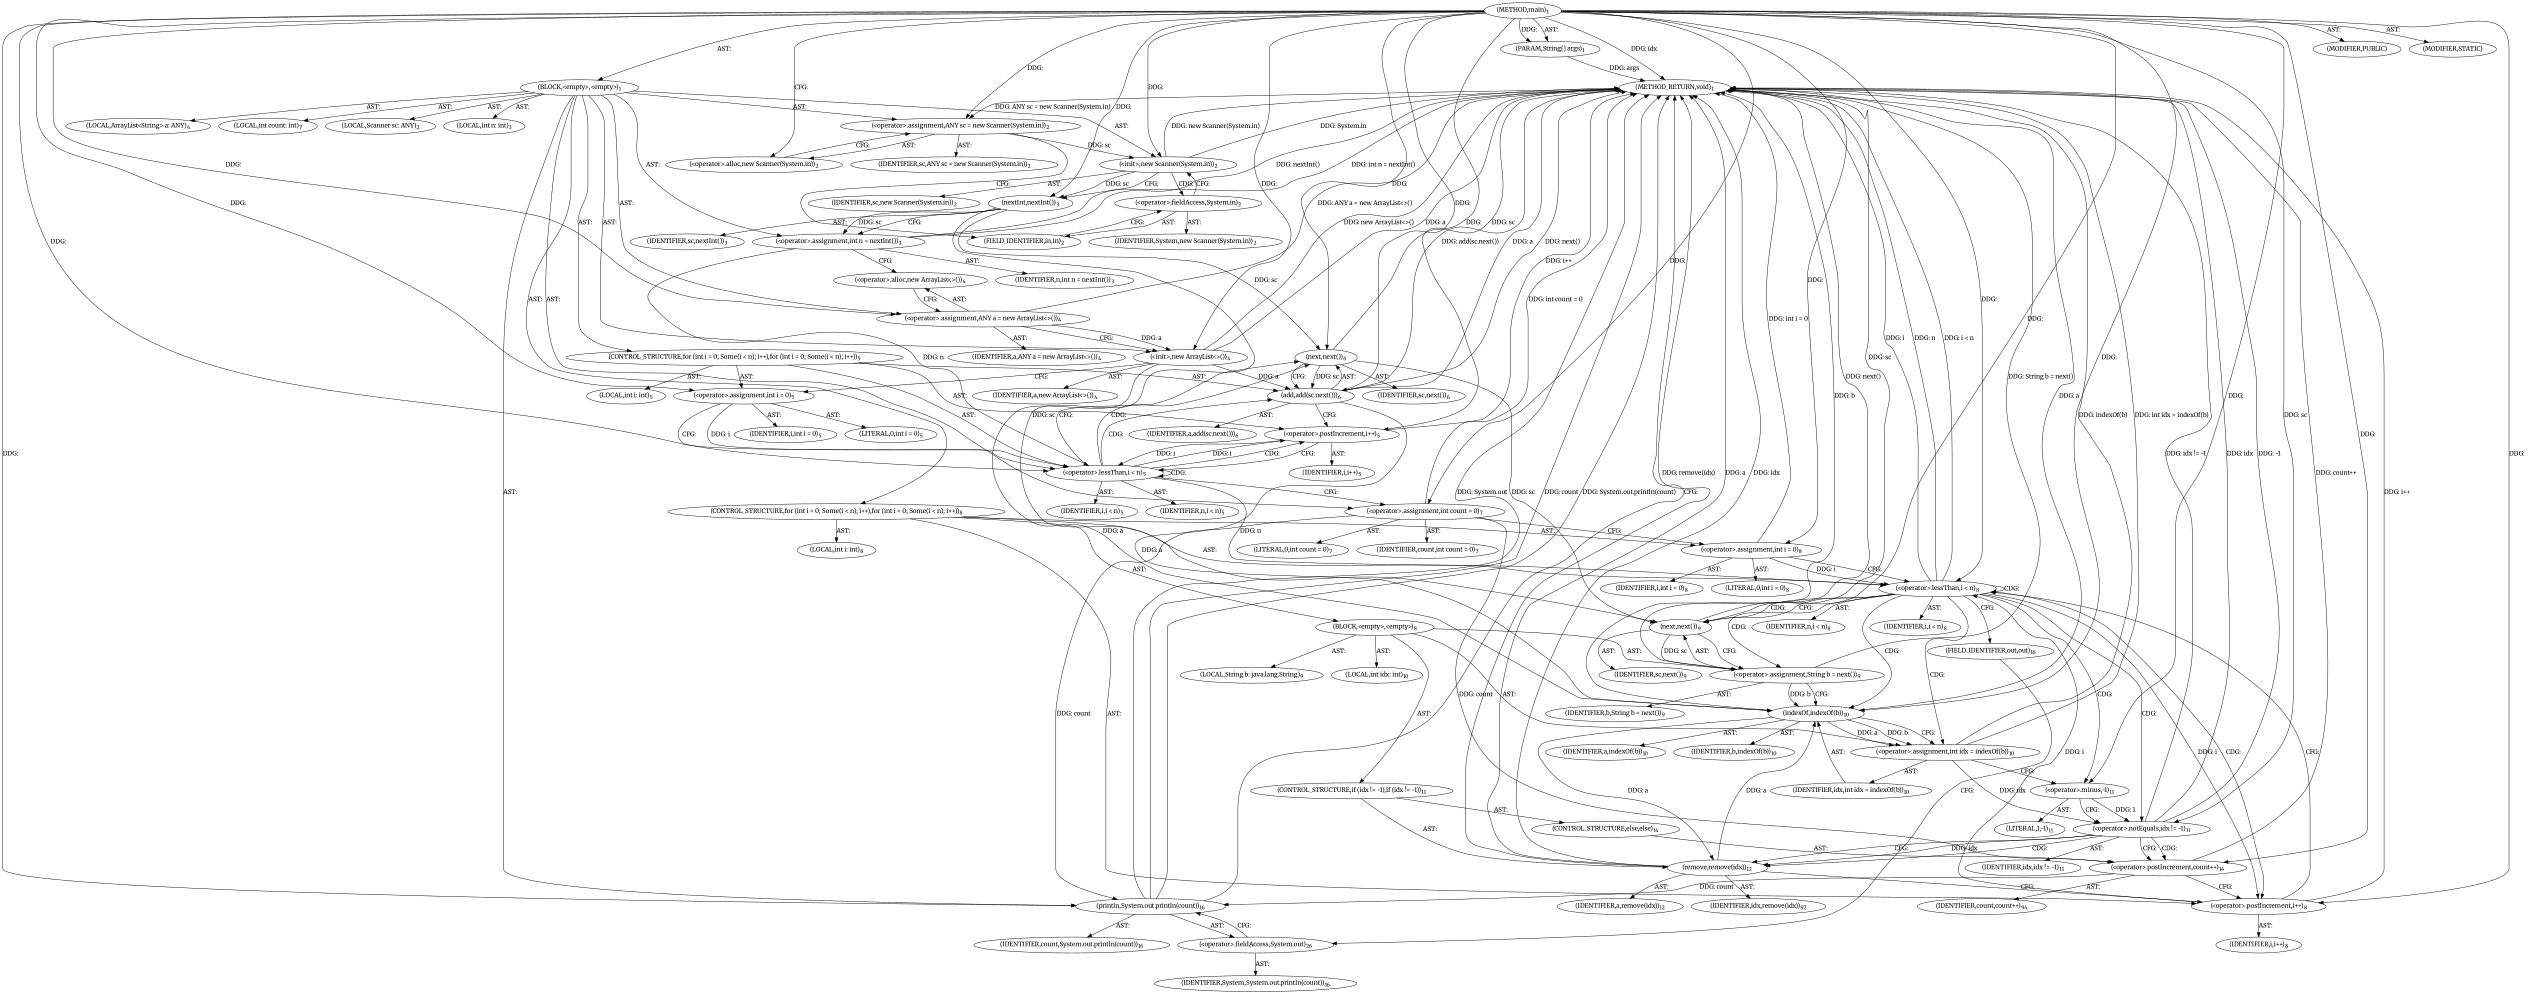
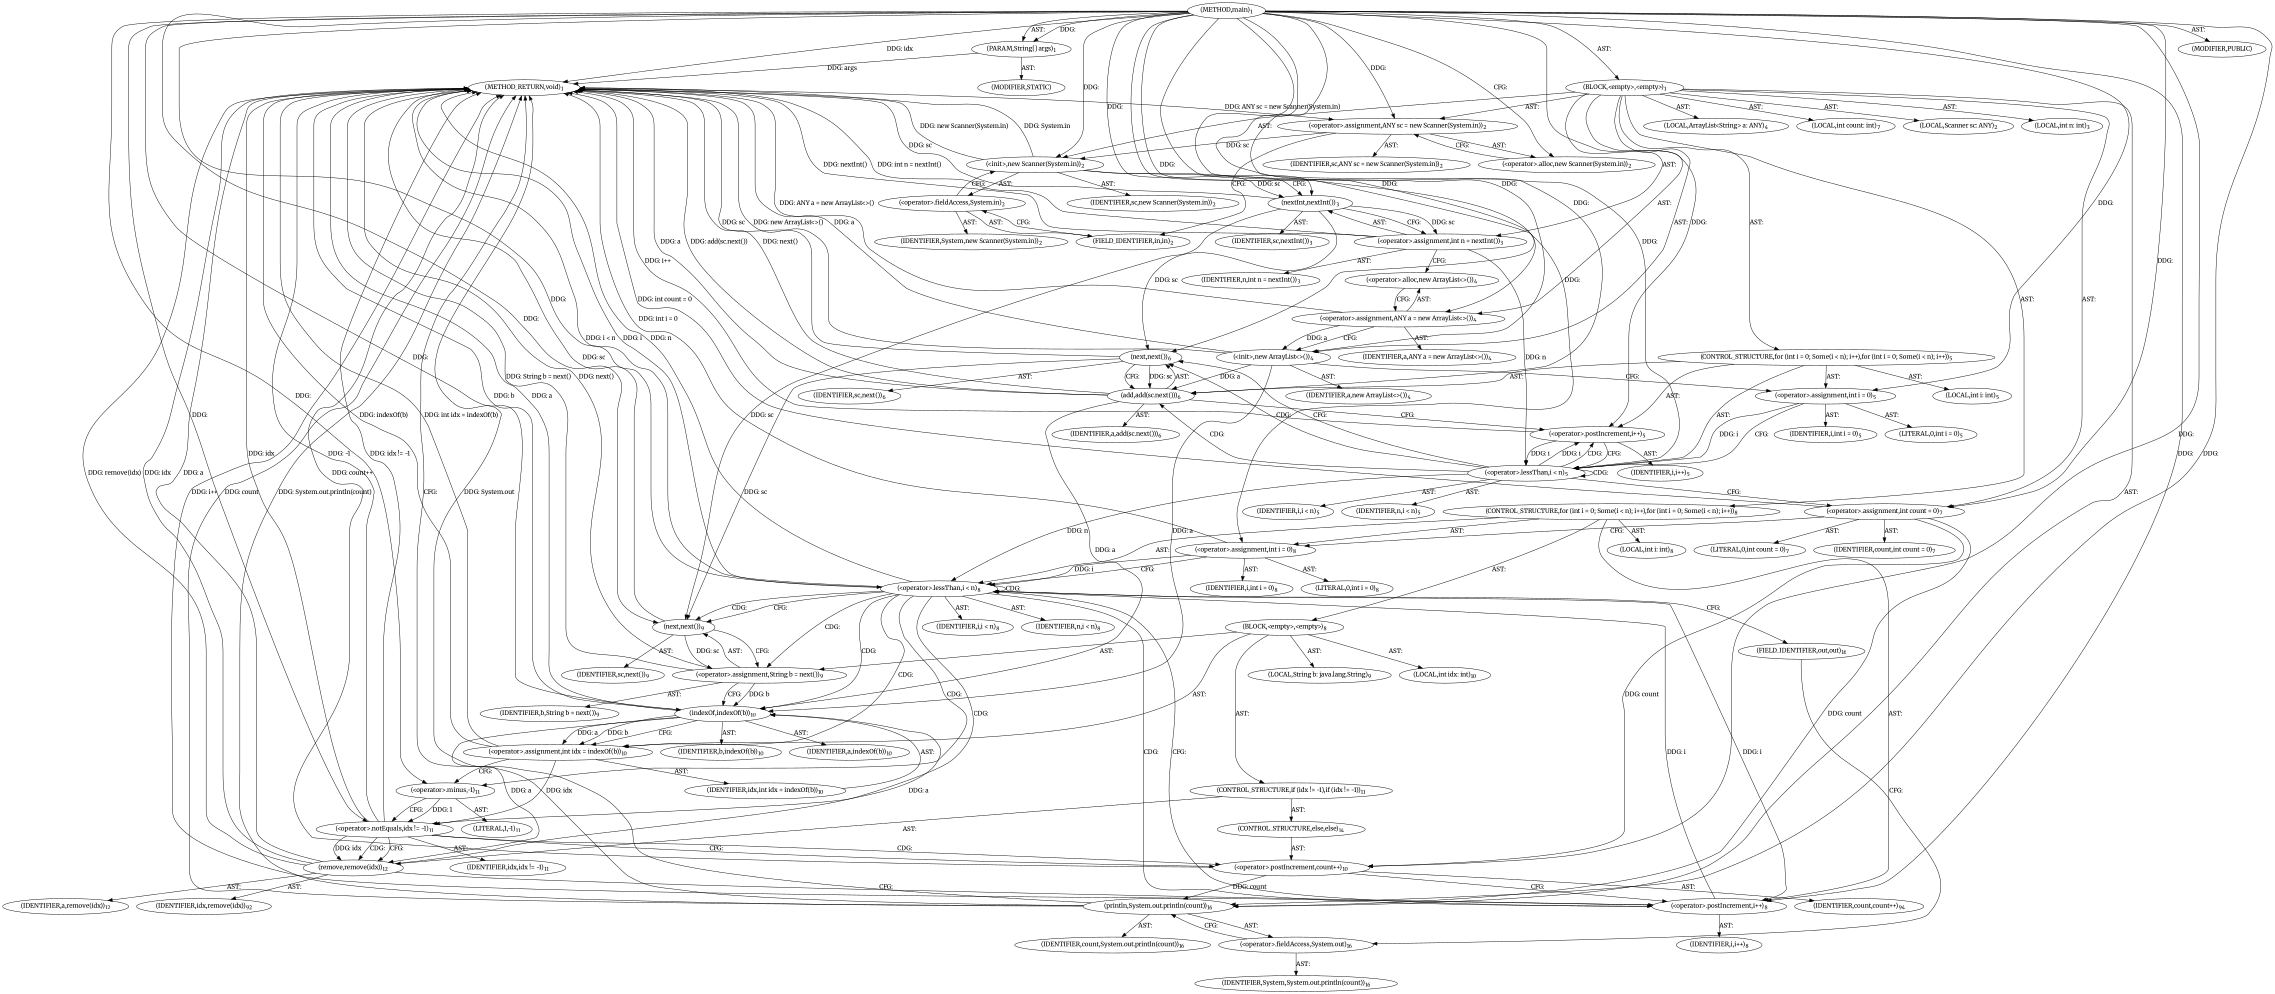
  digraph {
    fontname=Merriweather
    node [fontname=Merriweather]
    edge [fontname=Merriweather]
    n1 [label=<(METHOD,main)<SUB>1</SUB>>]
    n2 [label=<(PARAM,String[] args)<SUB>1</SUB>>]
    n3 [label=<(BLOCK,&lt;empty&gt;,&lt;empty&gt;)<SUB>1</SUB>>]
    n4 [label=<(&lt;operator&gt;.assignment,ANY sc = new Scanner(System.in))<SUB>2</SUB>>]
    n5 [label=<(&lt;operator&gt;.alloc,new Scanner(System.in))<SUB>2</SUB>>]
    n6 [label=<(&lt;init&gt;,new Scanner(System.in))<SUB>2</SUB>>]
    n7 [label=<(nextInt,nextInt())<SUB>3</SUB>>]
    n8 [label=<(&lt;operator&gt;.assignment,ANY a = new ArrayList&lt;&gt;())<SUB>4</SUB>>]
    n9 [label=<(&lt;init&gt;,new ArrayList&lt;&gt;())<SUB>4</SUB>>]
    n10 [label=<(&lt;operator&gt;.assignment,int i = 0)<SUB>5</SUB>>]
    n11 [label=<(&lt;operator&gt;.lessThan,i &lt; n)<SUB>5</SUB>>]
    n12 [label=<(&lt;operator&gt;.postIncrement,i++)<SUB>5</SUB>>]
    n13 [label=<(add,add(sc.next()))<SUB>6</SUB>>]
    n14 [label=<(next,next())<SUB>6</SUB>>]
    n15 [label=<(&lt;operator&gt;.assignment,int count = 0)<SUB>7</SUB>>]
    n16 [label=<(&lt;operator&gt;.assignment,int i = 0)<SUB>8</SUB>>]
    n17 [label=<(&lt;operator&gt;.lessThan,i &lt; n)<SUB>8</SUB>>]
    n18 [label=<(&lt;operator&gt;.postIncrement,i++)<SUB>8</SUB>>]
    n19 [label=<(next,next())<SUB>9</SUB>>]
    n20 [label=<(indexOf,indexOf(b))<SUB>10</SUB>>]
    n21 [label=<(&lt;operator&gt;.notEquals,idx != -1)<SUB>11</SUB>>]
    n22 [label=<(&lt;operator&gt;.minus,-1)<SUB>11</SUB>>]
-   n23 [label=<(&lt;operator&gt;.postIncrement,count++)<SUB>14</SUB>>]
+   n23 [label=<(&lt;operator&gt;.postIncrement,count++)<SUB>10</SUB>>]
    n24 [label=<(println,System.out.println(count))<SUB>16</SUB>>]
    n25 [label=<(MODIFIER,PUBLIC)>]
    n26 [label=<(MODIFIER,STATIC)>]
    n27 [label=<(METHOD_RETURN,void)<SUB>1</SUB>>]
    n28 [label=<(LOCAL,Scanner sc: ANY)<SUB>2</SUB>>]
    n29 [label=<(LOCAL,int n: int)<SUB>3</SUB>>]
    n30 [label=<(&lt;operator&gt;.assignment,int n = nextInt())<SUB>3</SUB>>]
    n31 [label=<(LOCAL,ArrayList&lt;String&gt; a: ANY)<SUB>4</SUB>>]
    n32 [label=<(CONTROL_STRUCTURE,for (int i = 0; Some(i &lt; n); i++),for (int i = 0; Some(i &lt; n); i++))<SUB>5</SUB>>]
    n33 [label=<(LOCAL,int count: int)<SUB>7</SUB>>]
    n34 [label=<(CONTROL_STRUCTURE,for (int i = 0; Some(i &lt; n); i++),for (int i = 0; Some(i &lt; n); i++))<SUB>8</SUB>>]
    n35 [label=<(IDENTIFIER,sc,ANY sc = new Scanner(System.in))<SUB>2</SUB>>]
    n36 [label=<(FIELD_IDENTIFIER,in,in)<SUB>2</SUB>>]
    n37 [label=<(IDENTIFIER,sc,new Scanner(System.in))<SUB>2</SUB>>]
    n38 [label=<(&lt;operator&gt;.fieldAccess,System.in)<SUB>2</SUB>>]
    n39 [label=<(IDENTIFIER,sc,nextInt())<SUB>3</SUB>>]
    n40 [label=<(&lt;operator&gt;.alloc,new ArrayList&lt;&gt;())<SUB>4</SUB>>]
    n41 [label=<(IDENTIFIER,a,ANY a = new ArrayList&lt;&gt;())<SUB>4</SUB>>]
    n42 [label=<(IDENTIFIER,a,new ArrayList&lt;&gt;())<SUB>4</SUB>>]
    n43 [label=<(IDENTIFIER,i,int i = 0)<SUB>5</SUB>>]
    n44 [label=<(LITERAL,0,int i = 0)<SUB>5</SUB>>]
    n45 [label=<(IDENTIFIER,i,i &lt; n)<SUB>5</SUB>>]
    n46 [label=<(IDENTIFIER,n,i &lt; n)<SUB>5</SUB>>]
    n47 [label=<(IDENTIFIER,i,i++)<SUB>5</SUB>>]
    n48 [label=<(IDENTIFIER,a,add(sc.next()))<SUB>6</SUB>>]
    n49 [label=<(IDENTIFIER,sc,next())<SUB>6</SUB>>]
    n50 [label=<(IDENTIFIER,count,int count = 0)<SUB>7</SUB>>]
    n51 [label=<(LITERAL,0,int count = 0)<SUB>7</SUB>>]
    n52 [label=<(IDENTIFIER,i,int i = 0)<SUB>8</SUB>>]
    n53 [label=<(LITERAL,0,int i = 0)<SUB>8</SUB>>]
    n54 [label=<(IDENTIFIER,i,i &lt; n)<SUB>8</SUB>>]
    n55 [label=<(IDENTIFIER,n,i &lt; n)<SUB>8</SUB>>]
    n56 [label=<(&lt;operator&gt;.assignment,String b = next())<SUB>9</SUB>>]
    n57 [label=<(&lt;operator&gt;.assignment,int idx = indexOf(b))<SUB>10</SUB>>]
    n58 [label=<(FIELD_IDENTIFIER,out,out)<SUB>16</SUB>>]
    n59 [label=<(IDENTIFIER,i,i++)<SUB>8</SUB>>]
    n60 [label=<(IDENTIFIER,sc,next())<SUB>9</SUB>>]
    n61 [label=<(remove,remove(idx))<SUB>12</SUB>>]
    n62 [label=<(IDENTIFIER,a,indexOf(b))<SUB>10</SUB>>]
    n63 [label=<(IDENTIFIER,b,indexOf(b))<SUB>10</SUB>>]
    n64 [label=<(IDENTIFIER,idx,idx != -1)<SUB>11</SUB>>]
    n65 [label=<(LITERAL,1,-1)<SUB>11</SUB>>]
    n66 [label=<(IDENTIFIER,a,remove(idx))<SUB>12</SUB>>]
    n67 [label=<(IDENTIFIER,idx,remove(idx))<SUB>92</SUB>>]
    n68 [label=<(IDENTIFIER,count,count++)<SUB>94</SUB>>]
-   n69 [label=<(&lt;operator&gt;.fieldAccess,System.out)<SUB>26</SUB>>]
+   n69 [label=<(&lt;operator&gt;.fieldAccess,System.out)<SUB>16</SUB>>]
    n70 [label=<(IDENTIFIER,count,System.out.println(count))<SUB>16</SUB>>]
    n71 [label=<(IDENTIFIER,n,int n = nextInt())<SUB>3</SUB>>]
    n72 [label=<(LOCAL,int i: int)<SUB>5</SUB>>]
    n73 [label=<(LOCAL,int i: int)<SUB>8</SUB>>]
    n74 [label=<(BLOCK,&lt;empty&gt;,&lt;empty&gt;)<SUB>8</SUB>>]
    n75 [label=<(IDENTIFIER,System,new Scanner(System.in))<SUB>2</SUB>>]
    n76 [label=<(LOCAL,String b: java.lang.String)<SUB>9</SUB>>]
    n77 [label=<(LOCAL,int idx: int)<SUB>10</SUB>>]
    n78 [label=<(CONTROL_STRUCTURE,if (idx != -1),if (idx != -1))<SUB>11</SUB>>]
    n79 [label=<(IDENTIFIER,b,String b = next())<SUB>9</SUB>>]
    n80 [label=<(IDENTIFIER,idx,int idx = indexOf(b))<SUB>10</SUB>>]
    n81 [label=<(CONTROL_STRUCTURE,else,else)<SUB>14</SUB>>]
    n82 [label=<(IDENTIFIER,System,System.out.println(count))<SUB>16</SUB>>]
    n1 -> n2 [label="AST: "]
    n1 -> n2 [label="DDG: "]
    n1 -> n3 [label="AST: "]
    n1 -> n4 [label="DDG: "]
    n1 -> n5 [label="CFG: "]
    n1 -> n6 [label="DDG: "]
    n1 -> n7 [label="DDG: "]
    n1 -> n8 [label="DDG: "]
    n1 -> n9 [label="DDG: "]
    n1 -> n10 [label="DDG: "]
    n1 -> n11 [label="DDG: "]
    n1 -> n12 [label="DDG: "]
    n1 -> n13 [label="DDG: "]
    n1 -> n14 [label="DDG: "]
    n1 -> n15 [label="DDG: "]
    n1 -> n16 [label="DDG: "]
    n1 -> n17 [label="DDG: "]
    n1 -> n18 [label="DDG: "]
    n1 -> n19 [label="DDG: "]
    n1 -> n20 [label="DDG: "]
-   n1 -> n21 [label="DDG: sc"]
+   n1 -> n21 [label="DDG: "]
    n1 -> n22 [label="DDG: "]
    n1 -> n23 [label="DDG: "]
    n1 -> n24 [label="DDG: "]
    n1 -> n25 [label="AST: "]
-   n1 -> n26 [label="AST: "]
+   n2 -> n26 [label="AST: "]
    n1 -> n27 [label="DDG: idx"]
    n2 -> n27 [label="DDG: args"]
    n3 -> n4 [label="AST: "]
    n3 -> n6 [label="AST: "]
    n3 -> n8 [label="AST: "]
    n3 -> n9 [label="AST: "]
    n3 -> n15 [label="AST: "]
    n3 -> n24 [label="AST: "]
    n3 -> n28 [label="AST: "]
    n3 -> n29 [label="AST: "]
    n3 -> n30 [label="AST: "]
    n3 -> n31 [label="AST: "]
    n3 -> n32 [label="AST: "]
    n3 -> n33 [label="AST: "]
    n3 -> n34 [label="AST: "]
    n4 -> n5 [label="AST: "]
    n4 -> n6 [label="DDG: sc"]
    n4 -> n35 [label="AST: "]
    n4 -> n36 [label="CFG: "]
    n5 -> n4 [label="CFG: "]
    n6 -> n7 [label="CFG: "]
    n6 -> n7 [label="DDG: sc"]
    n6 -> n27 [label="DDG: System.in"]
    n6 -> n27 [label="DDG: new Scanner(System.in)"]
    n6 -> n37 [label="AST: "]
-   n6 -> n38 [label="CDG: "]
+   n6 -> n38 [label="AST: "]
    n7 -> n14 [label="DDG: sc"]
    n7 -> n19 [label="DDG: sc"]
+   n7 -> n27 [label="DDG: sc"]
    n7 -> n30 [label="CFG: "]
    n7 -> n30 [label="DDG: sc"]
    n7 -> n39 [label="AST: "]
    n8 -> n9 [label="CFG: "]
    n8 -> n9 [label="DDG: a"]
    n8 -> n27 [label="DDG: ANY a = new ArrayList&lt;&gt;()"]
    n8 -> n40 [label="AST: "]
    n8 -> n41 [label="AST: "]
    n9 -> n10 [label="CFG: "]
    n9 -> n13 [label="DDG: a"]
    n9 -> n20 [label="DDG: a"]
    n9 -> n27 [label="DDG: a"]
    n9 -> n27 [label="DDG: new ArrayList&lt;&gt;()"]
    n9 -> n42 [label="AST: "]
    n10 -> n11 [label="CFG: "]
    n10 -> n11 [label="DDG: i"]
    n10 -> n43 [label="AST: "]
    n10 -> n44 [label="AST: "]
    n11 -> n11 [label="CDG: "]
    n11 -> n12 [label="DDG: i"]
    n11 -> n12 [label="CDG: "]
    n11 -> n13 [label="CDG: "]
    n11 -> n14 [label="CFG: "]
    n11 -> n14 [label="CDG: "]
    n11 -> n15 [label="CFG: "]
    n11 -> n17 [label="DDG: n"]
    n11 -> n45 [label="AST: "]
    n11 -> n46 [label="AST: "]
    n12 -> n11 [label="CFG: "]
    n12 -> n11 [label="DDG: i"]
    n12 -> n27 [label="DDG: i++"]
    n12 -> n47 [label="AST: "]
    n13 -> n12 [label="CFG: "]
    n13 -> n14 [label="AST: "]
    n13 -> n20 [label="DDG: a"]
    n13 -> n27 [label="DDG: a"]
    n13 -> n27 [label="DDG: next()"]
    n13 -> n27 [label="DDG: add(sc.next())"]
    n13 -> n48 [label="AST: "]
    n14 -> n13 [label="CFG: "]
    n14 -> n13 [label="DDG: sc"]
    n14 -> n19 [label="DDG: sc"]
    n14 -> n27 [label="DDG: sc"]
    n14 -> n49 [label="AST: "]
    n15 -> n16 [label="CFG: "]
    n15 -> n23 [label="DDG: count"]
    n15 -> n24 [label="DDG: count"]
    n15 -> n27 [label="DDG: int count = 0"]
    n15 -> n50 [label="AST: "]
    n15 -> n51 [label="AST: "]
    n16 -> n17 [label="CFG: "]
    n16 -> n17 [label="DDG: i"]
    n16 -> n27 [label="DDG: int i = 0"]
    n16 -> n52 [label="AST: "]
    n16 -> n53 [label="AST: "]
    n17 -> n17 [label="CDG: "]
    n17 -> n18 [label="DDG: i"]
    n17 -> n18 [label="CDG: "]
    n17 -> n19 [label="CFG: "]
    n17 -> n19 [label="CDG: "]
    n17 -> n20 [label="CDG: "]
    n17 -> n21 [label="CDG: "]
    n17 -> n22 [label="CDG: "]
    n17 -> n27 [label="DDG: i"]
    n17 -> n27 [label="DDG: n"]
    n17 -> n27 [label="DDG: i &lt; n"]
    n17 -> n54 [label="AST: "]
    n17 -> n55 [label="AST: "]
    n17 -> n56 [label="CDG: "]
    n17 -> n57 [label="CDG: "]
    n17 -> n58 [label="CFG: "]
    n18 -> n17 [label="CFG: "]
    n18 -> n17 [label="DDG: i"]
    n18 -> n27 [label="DDG: i++"]
    n18 -> n59 [label="AST: "]
    n19 -> n27 [label="DDG: sc"]
    n19 -> n56 [label="CFG: "]
    n19 -> n56 [label="DDG: sc"]
    n19 -> n60 [label="AST: "]
    n20 -> n27 [label="DDG: a"]
    n20 -> n27 [label="DDG: b"]
    n20 -> n57 [label="CFG: "]
    n20 -> n57 [label="DDG: a"]
    n20 -> n57 [label="DDG: b"]
    n20 -> n61 [label="DDG: a"]
    n20 -> n62 [label="AST: "]
    n20 -> n63 [label="AST: "]
    n21 -> n23 [label="CFG: "]
    n21 -> n23 [label="CDG: "]
    n21 -> n27 [label="DDG: idx"]
    n21 -> n27 [label="DDG: -1"]
    n21 -> n27 [label="DDG: idx != -1"]
    n21 -> n61 [label="CFG: "]
    n21 -> n61 [label="DDG: idx"]
    n21 -> n61 [label="CDG: "]
    n21 -> n64 [label="AST: "]
    n22 -> n21 [label="CFG: "]
    n22 -> n21 [label="DDG: 1"]
    n22 -> n65 [label="AST: "]
    n23 -> n18 [label="CFG: "]
    n23 -> n24 [label="DDG: count"]
    n23 -> n27 [label="DDG: count++"]
    n23 -> n68 [label="AST: "]
    n24 -> n27 [label="CFG: "]
    n24 -> n27 [label="DDG: System.out"]
    n24 -> n27 [label="DDG: count"]
    n24 -> n27 [label="DDG: System.out.println(count)"]
    n24 -> n69 [label="AST: "]
    n24 -> n70 [label="AST: "]
    n27 -> n4 [label="DDG: ANY sc = new Scanner(System.in)"]
+   n30 -> n7 [label="AST: "]
    n30 -> n11 [label="DDG: n"]
    n30 -> n27 [label="DDG: nextInt()"]
    n30 -> n27 [label="DDG: int n = nextInt()"]
    n30 -> n40 [label="CFG: "]
    n30 -> n71 [label="AST: "]
    n32 -> n10 [label="AST: "]
    n32 -> n11 [label="AST: "]
    n32 -> n12 [label="AST: "]
    n32 -> n13 [label="AST: "]
    n32 -> n72 [label="AST: "]
    n34 -> n16 [label="AST: "]
    n34 -> n17 [label="AST: "]
    n34 -> n18 [label="AST: "]
    n34 -> n73 [label="AST: "]
    n34 -> n74 [label="AST: "]
    n36 -> n38 [label="CFG: "]
    n38 -> n6 [label="CFG: "]
    n38 -> n36 [label="AST: "]
    n38 -> n75 [label="AST: "]
    n40 -> n8 [label="CFG: "]
    n56 -> n19 [label="AST: "]
    n56 -> n20 [label="CFG: "]
    n56 -> n20 [label="DDG: b"]
    n56 -> n27 [label="DDG: next()"]
    n56 -> n27 [label="DDG: String b = next()"]
    n56 -> n79 [label="AST: "]
    n57 -> n21 [label="DDG: idx"]
    n57 -> n22 [label="CFG: "]
    n57 -> n27 [label="DDG: indexOf(b)"]
    n57 -> n27 [label="DDG: int idx = indexOf(b)"]
    n57 -> n80 [label="AST: "]
    n58 -> n69 [label="CFG: "]
    n61 -> n18 [label="CFG: "]
    n61 -> n20 [label="DDG: a"]
    n61 -> n27 [label="DDG: a"]
    n61 -> n27 [label="DDG: idx"]
    n61 -> n27 [label="DDG: remove(idx)"]
    n61 -> n66 [label="AST: "]
    n61 -> n67 [label="AST: "]
    n69 -> n24 [label="CFG: "]
    n69 -> n82 [label="AST: "]
    n74 -> n56 [label="AST: "]
    n74 -> n57 [label="AST: "]
    n74 -> n76 [label="AST: "]
    n74 -> n77 [label="AST: "]
    n74 -> n78 [label="AST: "]
    n78 -> n61 [label="AST: "]
    n78 -> n81 [label="AST: "]
    n80 -> n20 [label="AST: "]
    n81 -> n23 [label="AST: "]
  }
